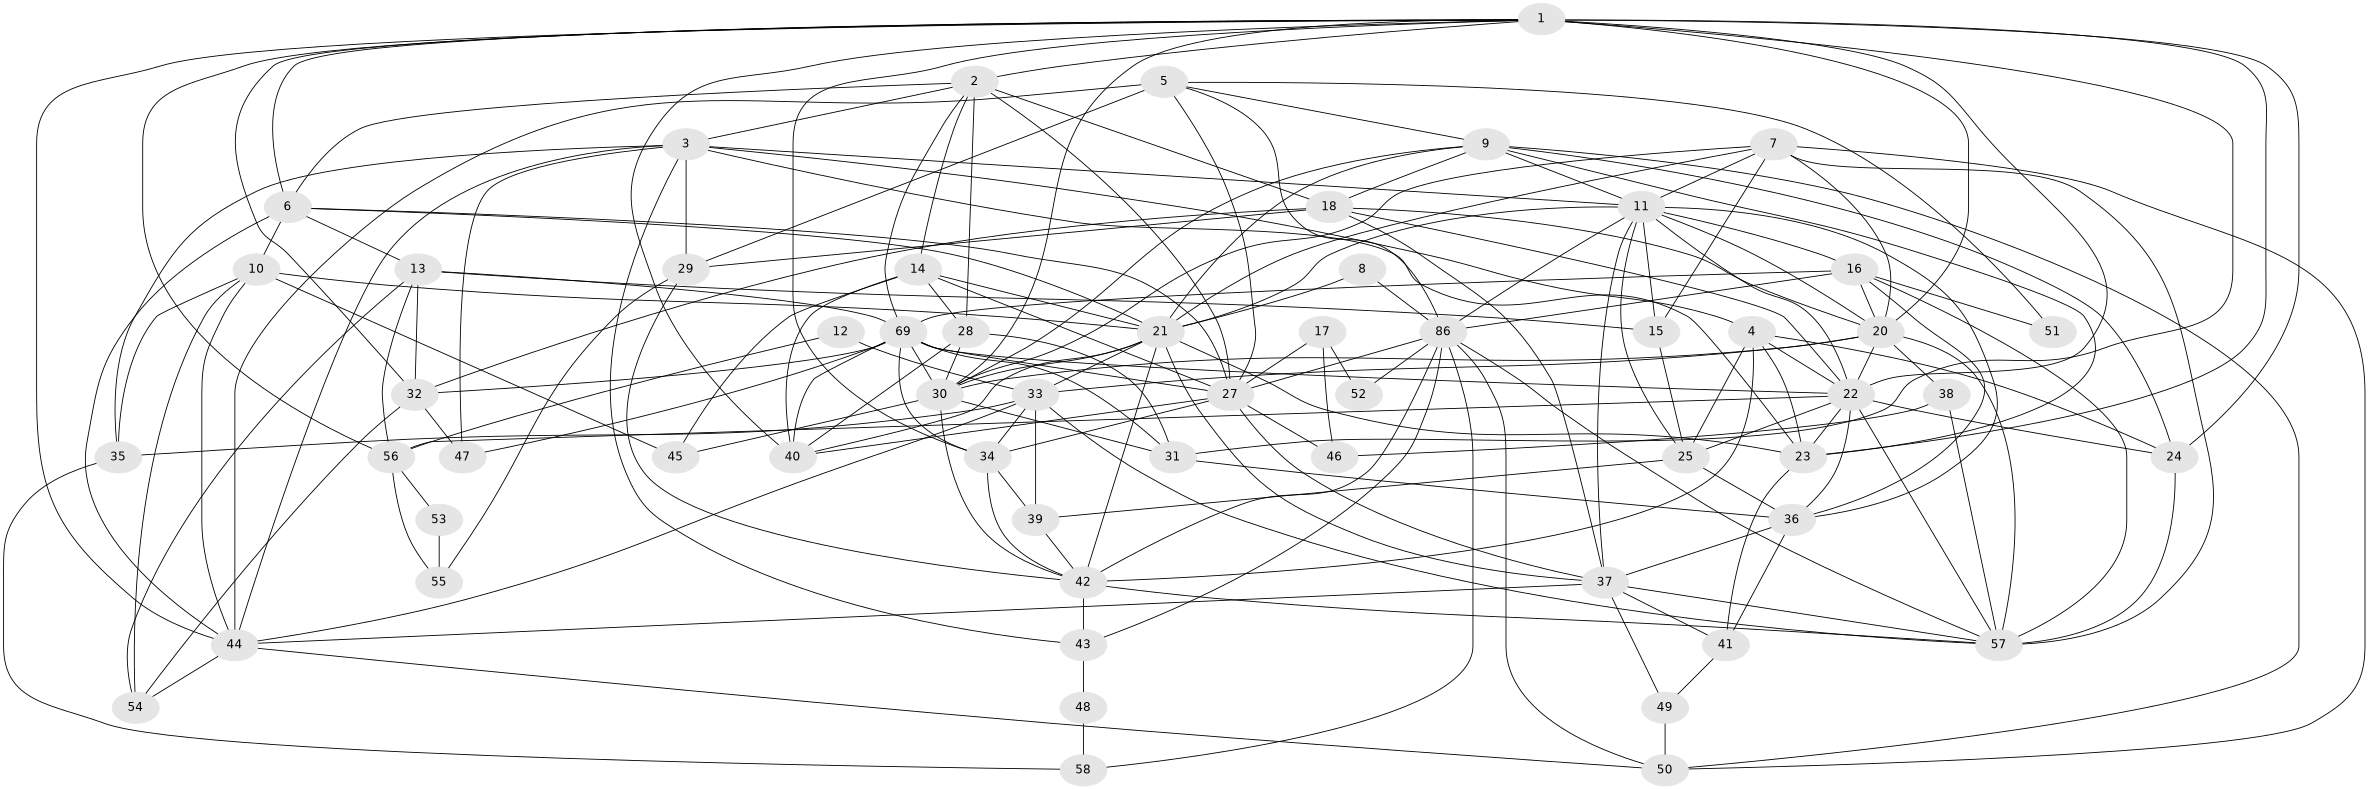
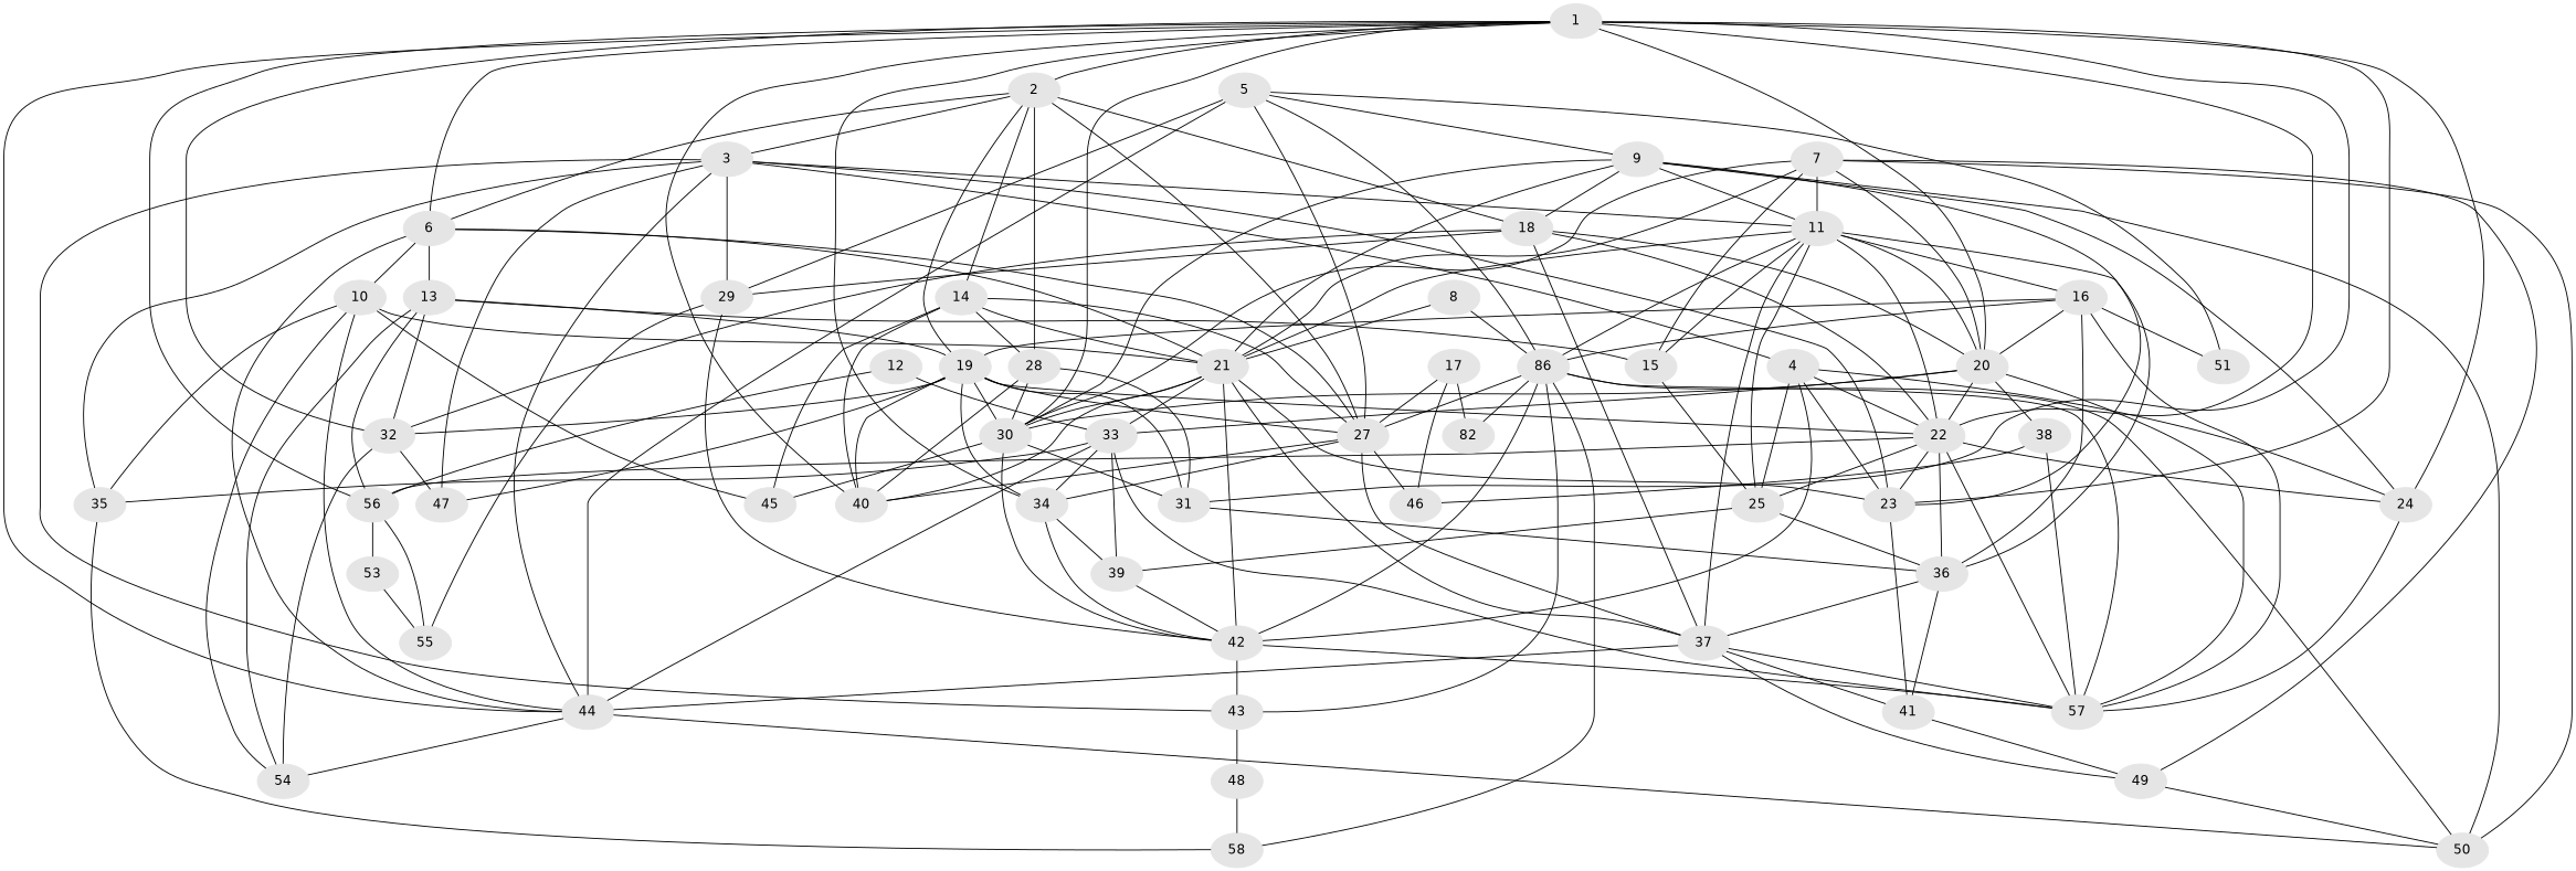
  graph {
    fontname="DejaVu Sans"
    node [color=gray90 fontname="DejaVu Sans" style=filled]
    edge [fontname="DejaVu Sans" weight=1.0]
    1
    2
    6
    20
    22
    23
    24
    30
    31
    32
    34
    40
    44
    56
    3
    14
    18
-   19 [label=69]
+   19
    27
    28
    10
    13
    21
    33
    57
    38
    25
    36
    41
    42
    45
    47
    54
    39
    50
    53
    4
    11
    29
    35
    43
    37
    46
    n44 [label=86]
    15
    16
    55
    58
    48
    5
    9
    51
-   52
+   52 [label=82]
    7
    49
    8
    12
    17
    1 -- 2
    1 -- 6
    1 -- 20
    1 -- 22 [weight=3.0]
    1 -- 23 [weight=3.0]
    1 -- 24
    1 -- 30
    1 -- 31
    1 -- 32
    1 -- 34
    1 -- 40
    1 -- 44
    1 -- 56 [weight=2.0]
    2 -- 6
    2 -- 3
    2 -- 14
    2 -- 18 [weight=3.0]
    2 -- 19
    2 -- 27
    2 -- 28
    6 -- 44
    6 -- 27
    6 -- 10 [weight=2.0]
    6 -- 13
    6 -- 21
    20 -- 22
    20 -- 30
    20 -- 33 [weight=2.0]
    20 -- 57
    20 -- 38
    22 -- 23
    22 -- 24
    22 -- 56
    22 -- 57
    22 -- 25
    22 -- 36
    23 -- 41 [weight=2.0]
    24 -- 57
    30 -- 31
    30 -- 42
    30 -- 45
    31 -- 36
    32 -- 47
    32 -- 54
    34 -- 42
    34 -- 39
    44 -- 54
    44 -- 50
    56 -- 53
    3 -- 23
    3 -- 44
    3 -- 47
    3 -- 4
    3 -- 11
    3 -- 29
    3 -- 35
    3 -- 43
    14 -- 40
    14 -- 27
    14 -- 28
    14 -- 21
    14 -- 45
    18 -- 20
    18 -- 22
    18 -- 32
    18 -- 29
    18 -- 37
    19 -- 22
    19 -- 30 [weight=2.0]
    19 -- 31 [weight=2.0]
    19 -- 32
    19 -- 34
    19 -- 40
    19 -- 27
    19 -- 47
    27 -- 34
    27 -- 40
    27 -- 37
    27 -- 46
    28 -- 30 [weight=3.0]
    28 -- 31
    28 -- 40
    10 -- 44
    10 -- 21
    10 -- 45
    10 -- 54
    10 -- 35
    13 -- 32
    13 -- 56
    13 -- 19
    13 -- 54
    13 -- 15
    21 -- 23
    21 -- 30
    21 -- 40
    21 -- 33
    21 -- 42 [weight=2.0]
    21 -- 37
    33 -- 34
    33 -- 44
    33 -- 57
    33 -- 39
    33 -- 35
    38 -- 57
    38 -- 46
    25 -- 36
    25 -- 39
    36 -- 41 [weight=2.0]
    36 -- 37
    41 -- 49
    42 -- 57
    42 -- 43 [weight=2.0]
    39 -- 42
    53 -- 55
    4 -- 22
    4 -- 23
    4 -- 24 [weight=2.0]
    4 -- 25
    4 -- 42
    11 -- 20
    11 -- 22
    11 -- 21
    11 -- 25
    11 -- 36
    11 -- 37
    11 -- n44
    11 -- 15
    11 -- 16 [weight=2.0]
    29 -- 42
    29 -- 55
    35 -- 58
    43 -- 48
    37 -- 44
    37 -- 57
    37 -- 41
    37 -- 49
    n44 -- 27
    n44 -- 57
    n44 -- 42
    n44 -- 50
    n44 -- 43
    n44 -- 58
    n44 -- 52
    15 -- 25
    16 -- 20 [weight=2.0]
    16 -- 19
    16 -- 57 [weight=2.0]
    16 -- 36
    16 -- n44
    16 -- 51
    55 -- 56
    48 -- 58
    5 -- 44 [weight=3.0]
    5 -- 27
    5 -- 29
    5 -- n44
    5 -- 9
    5 -- 51
    9 -- 23
    9 -- 24
    9 -- 30
    9 -- 18
    9 -- 21
    9 -- 50
    9 -- 11
    7 -- 20
    7 -- 30
    7 -- 21
    7 -- 50
    7 -- 11
    7 -- 15
-   7 -- 57
+   7 -- 49
    49 -- 50
    8 -- 21
    8 -- n44
    12 -- 56
    12 -- 33
    17 -- 27
    17 -- 46
    17 -- 52
  }
